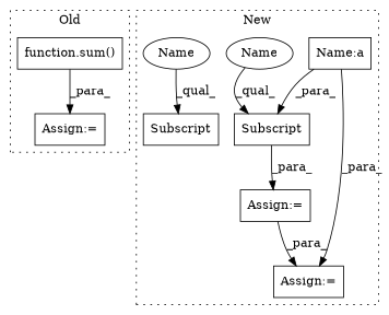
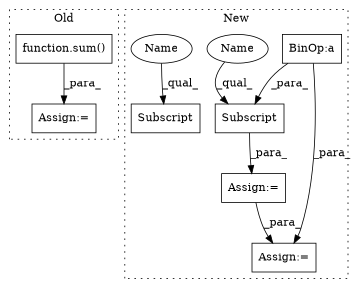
  digraph {
    node [a=68 l=3 shape=box]
    n1 [a=75 l="4,1" label="function.sum()" s="3134,3157"]
    n2 [label="Assign:=" s=3179]
    n3 [a=63 l="20,0" label=Subscript s="3293,0"]
-   n4 [a=82 label="Name:a" s=3308]
+   n4 [a=82 label="BinOp:a" s=3308]
    n5 [a=63 l="17,0" label=Subscript s="3360,0"]
    n6 [label="Assign:=" s=3290]
    n7 [label="Assign:=" s=3338]
    n8 [a=87 l=11 label=Name s=3293 shape=ellipse]
    n9 [a=87 l=11 label=Name s=3360 shape=ellipse]
    subgraph cluster_1 {
      label=Old
      style=dotted
      n1
      n2
    }
    subgraph cluster_2 {
      label=New
      style=dotted
      n3
      n4
      n5
      n6
      n7
      n8
      n9
    }
    n1 -> n2 [label=_para_]
    n3 -> n6 [label=_para_]
    n4 -> n3 [label=_para_]
    n4 -> n7 [label=_para_]
    n6 -> n7 [label=_para_]
    n8 -> n3 [label=_qual_]
    n9 -> n5 [label=_qual_]
  }
